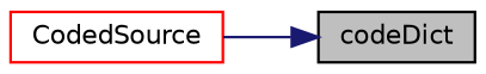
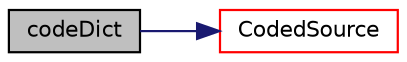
  digraph {
    rankdir=LR
    node [fontname=Helvetica fontsize=10 shape=record]
    n1 [color=black fillcolor=grey75 fontcolor=black height=0.2 label=codeDict style=filled width=0.4]
    n2 [color=red height=0.2 label=CodedSource width=0.4]
-   n2 -> n1 [color=midnightblue fontname=Helvetica fontsize=10 labelfontname=Helvetica labelfontsize=10 style=solid]
+   n1 -> n2 [color=midnightblue fontname=Helvetica fontsize=10 labelfontname=Helvetica labelfontsize=10 style=solid]
  }
